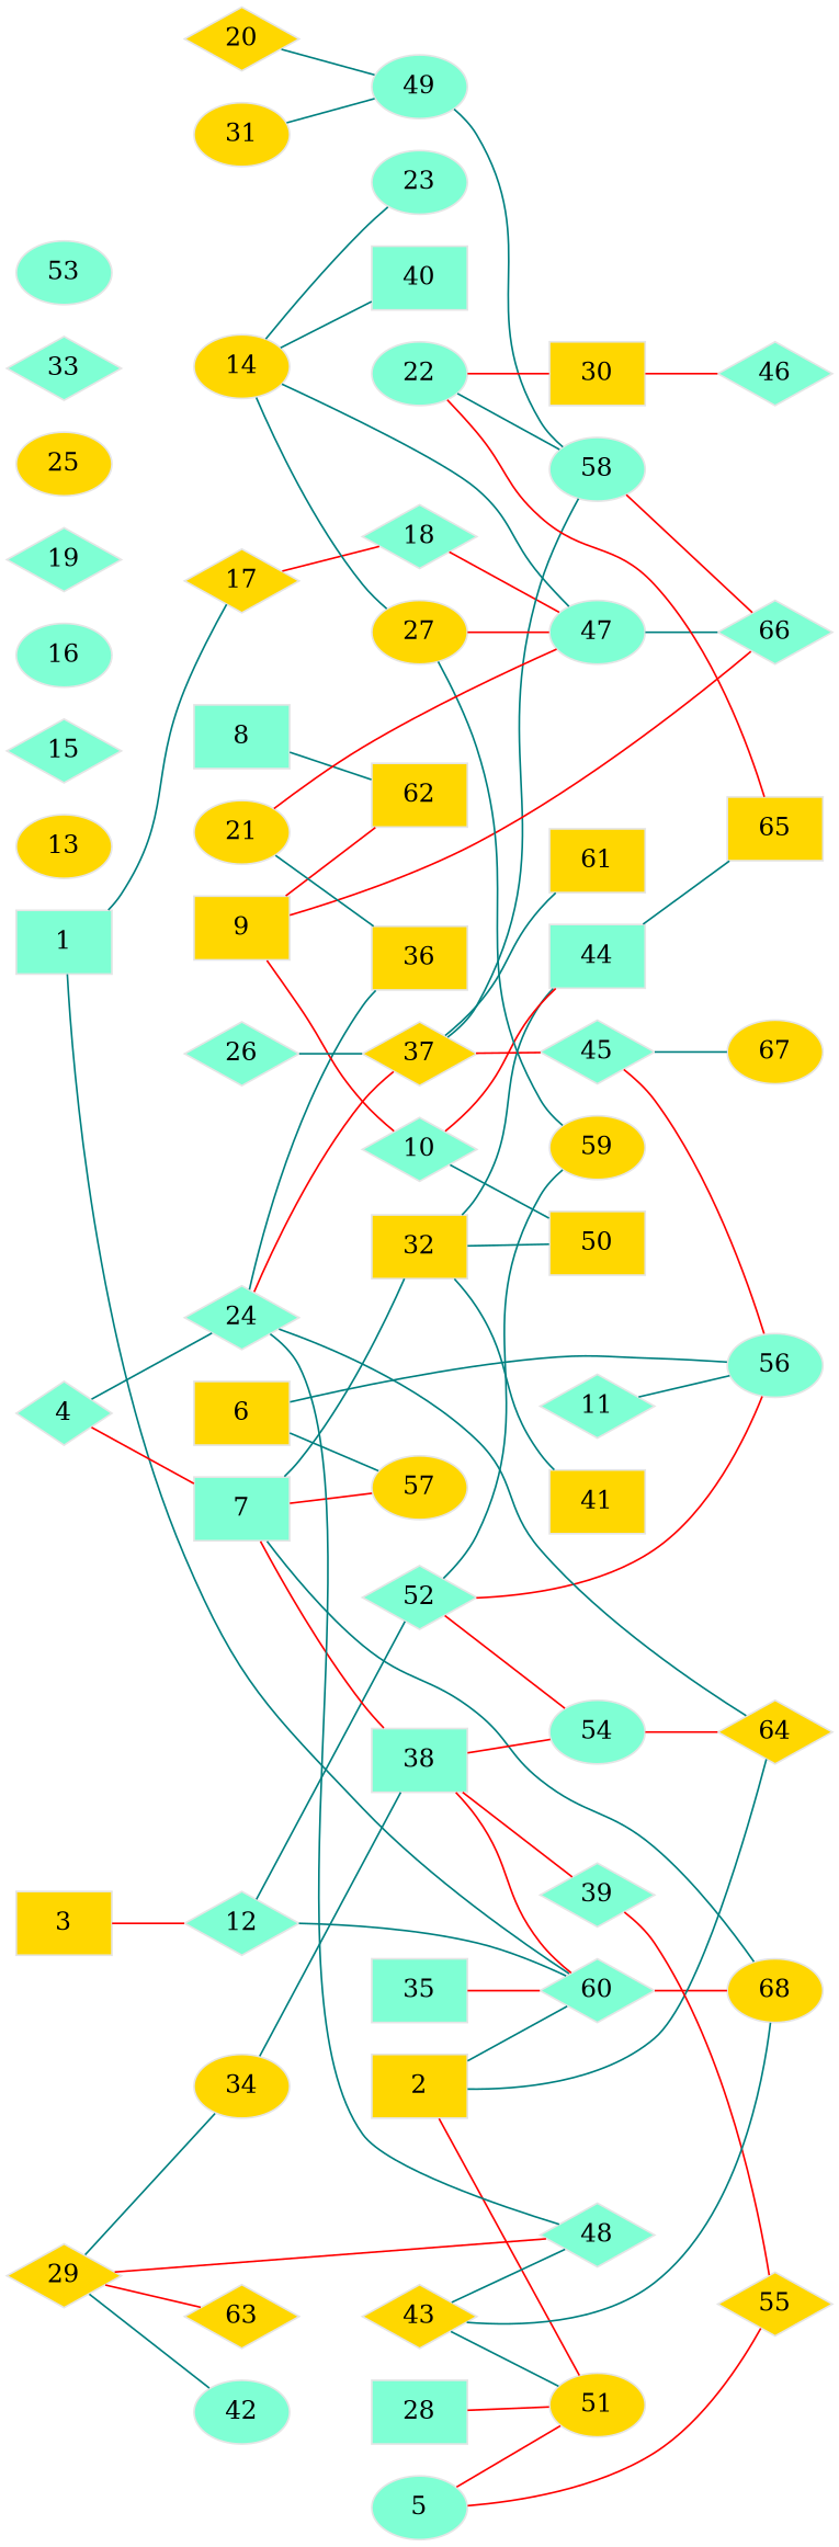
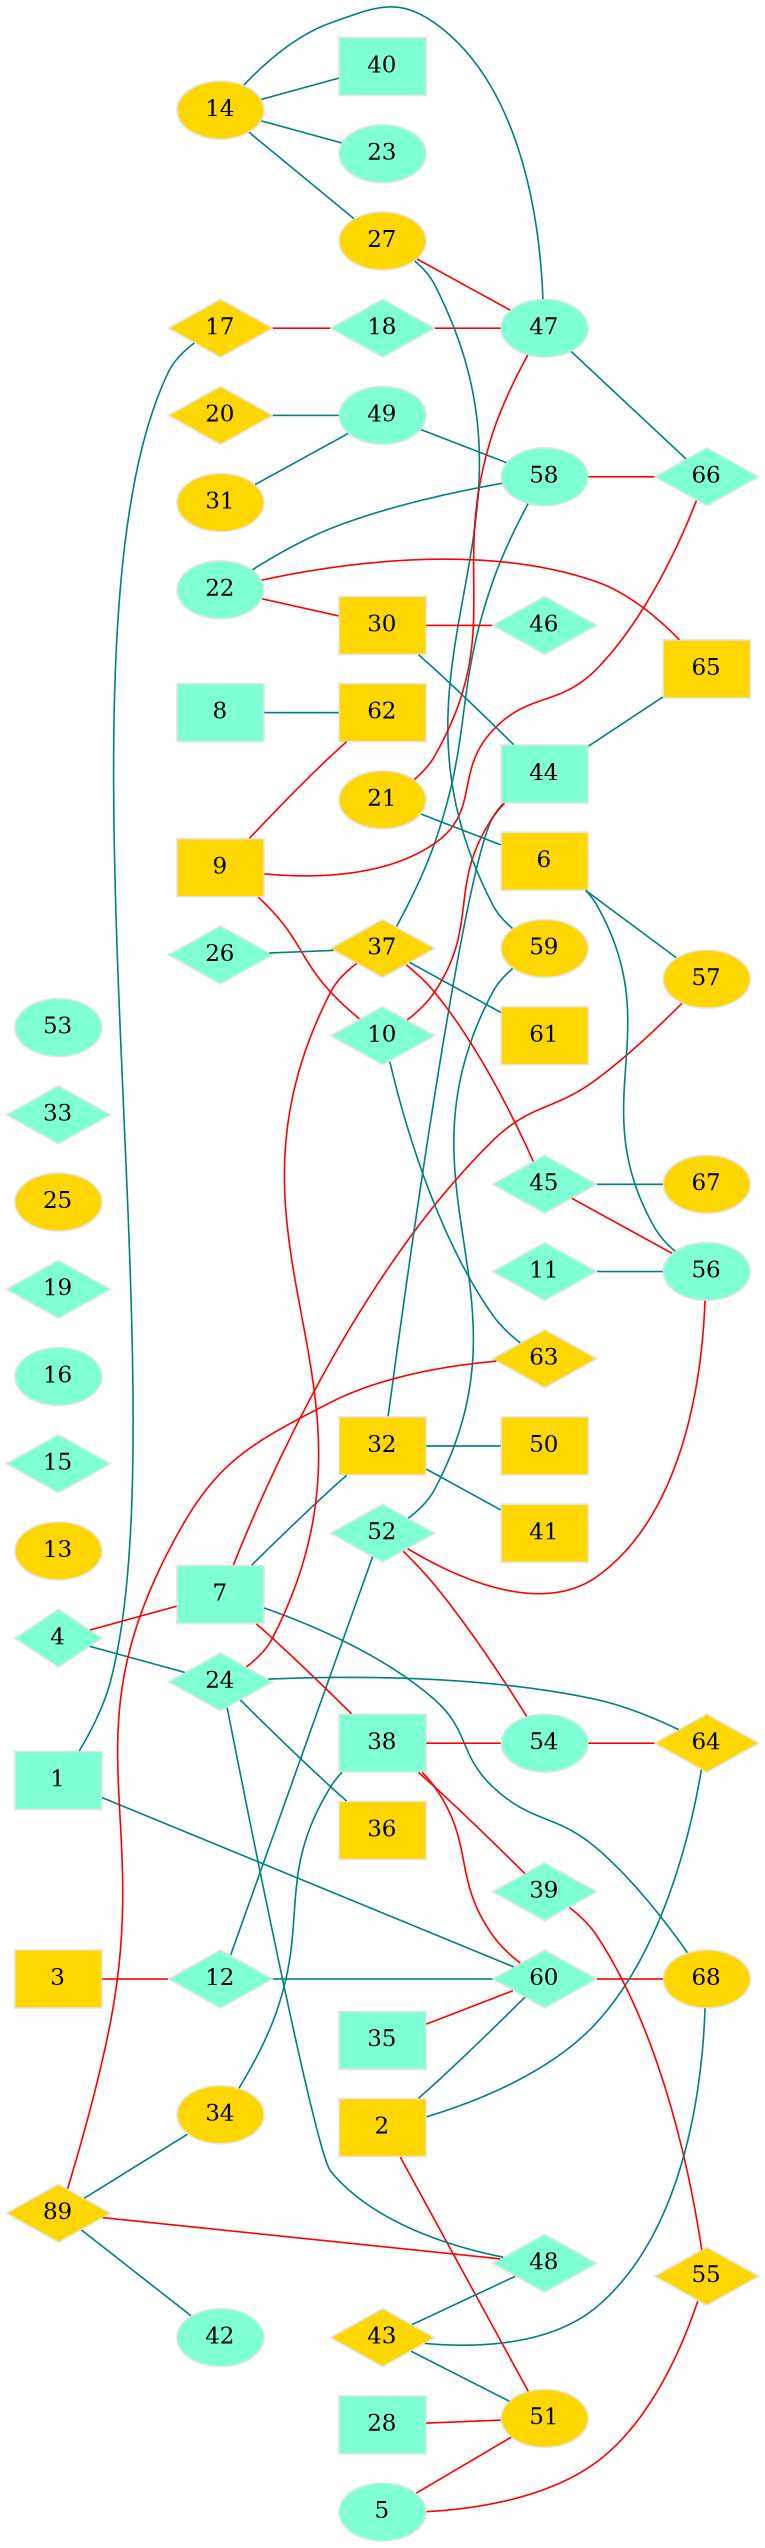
  graph {
    rankdir=LR
    node [color=gray90 fillcolor=aquamarine shape=diamond style=filled]
    edge [color=teal]
    1 [shape=box]
    17 [fillcolor=gold]
    60
    18
    68 [fillcolor=gold shape=ellipse]
    2 [fillcolor=gold shape=box]
    51 [fillcolor=gold shape=ellipse]
    64 [fillcolor=gold]
    3 [fillcolor=gold shape=box]
    12
    52
    7 [shape=box]
    4
    24
    57 [fillcolor=gold shape=ellipse]
    32 [fillcolor=gold shape=box]
    38 [shape=box]
    36 [fillcolor=gold shape=box]
    37 [fillcolor=gold]
    48
    5 [shape=ellipse]
    55 [fillcolor=gold]
    6 [fillcolor=gold shape=box]
    56 [shape=ellipse]
    44 [shape=box]
    41 [fillcolor=gold shape=box]
    50 [fillcolor=gold shape=box]
    39
    54 [shape=ellipse]
    8 [shape=box]
    62 [fillcolor=gold shape=box]
    9 [fillcolor=gold shape=box]
    10
    66
    63 [fillcolor=gold]
    65 [fillcolor=gold shape=box]
    11
    59 [fillcolor=gold shape=ellipse]
    13 [fillcolor=gold shape=ellipse]
    14 [fillcolor=gold shape=ellipse]
    23 [shape=ellipse]
    27 [fillcolor=gold shape=ellipse]
    40 [shape=box]
    47 [shape=ellipse]
    15
    16 [shape=ellipse]
    19
    20 [fillcolor=gold]
    49 [shape=ellipse]
    58 [shape=ellipse]
    21 [fillcolor=gold shape=ellipse]
    22 [shape=ellipse]
    30 [fillcolor=gold shape=box]
    46
    45
    61 [fillcolor=gold shape=box]
    25 [fillcolor=gold shape=ellipse]
    26
    28 [shape=box]
-   29 [fillcolor=gold]
+   29 [fillcolor=gold label=89]
    34 [fillcolor=gold shape=ellipse]
    42 [shape=ellipse]
    31 [fillcolor=gold shape=ellipse]
    33
    35 [shape=box]
    67 [fillcolor=gold shape=ellipse]
    43 [fillcolor=gold]
    53 [shape=ellipse]
    1 -- 17
    1 -- 60
    17 -- 18 [color=red]
    60 -- 68 [color=red]
    18 -- 47 [color=red]
    2 -- 60
    2 -- 51 [color=red]
    2 -- 64
    3 -- 12 [color=red]
    12 -- 60
    12 -- 52
    52 -- 56 [color=red]
    52 -- 54 [color=red]
    52 -- 59
    7 -- 68
    7 -- 57 [color=red]
    7 -- 32
    7 -- 38 [color=red]
    4 -- 7 [color=red]
    4 -- 24
    24 -- 64
    24 -- 36
    24 -- 37 [color=red]
    24 -- 48
    32 -- 44
    32 -- 41
    32 -- 50
    38 -- 60 [color=red]
    38 -- 39 [color=red]
    38 -- 54 [color=red]
    37 -- 58
    37 -- 45 [color=red]
    37 -- 61
    5 -- 51 [color=red]
    5 -- 55 [color=red]
    6 -- 57
    6 -- 56
    44 -- 65
    39 -- 55 [color=red]
    54 -- 64 [color=red]
    8 -- 62
    9 -- 62 [color=red]
    9 -- 10 [color=red]
    9 -- 66 [color=red]
    10 -- 44 [color=red]
-   10 -- 50
+   10 -- 63
    11 -- 56
    14 -- 23
    14 -- 27
    14 -- 40
    14 -- 47
    27 -- 59
    27 -- 47 [color=red]
    47 -- 66
    20 -- 49
    49 -- 58
    58 -- 66 [color=red]
-   21 -- 36
+   21 -- 6
    21 -- 47 [color=red]
    22 -- 65 [color=red]
    22 -- 58
    22 -- 30 [color=red]
+   30 -- 44
    30 -- 46 [color=red]
    45 -- 56 [color=red]
    45 -- 67
    26 -- 37
    28 -- 51 [color=red]
    29 -- 48 [color=red]
    29 -- 63 [color=red]
    29 -- 34
    29 -- 42
    34 -- 38
    31 -- 49
    35 -- 60 [color=red]
    43 -- 68
    43 -- 51
    43 -- 48
  }
